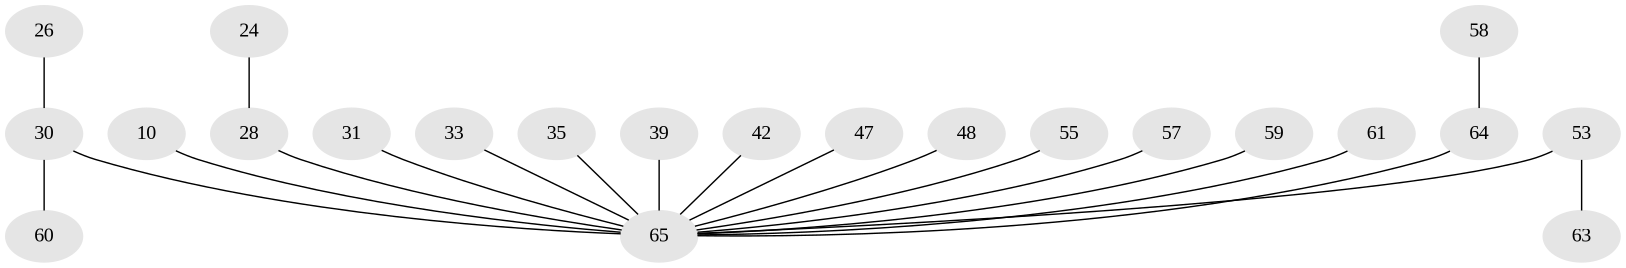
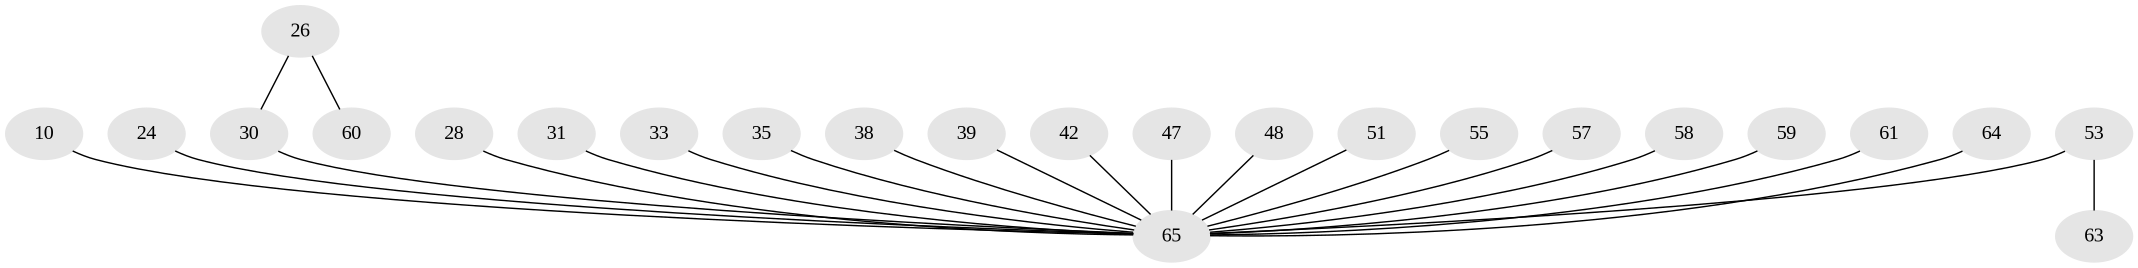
  graph {
    fontname="Liberation Serif"
    node [color=gray90 fontname="Liberation Serif" style=filled]
    edge [fontname="Liberation Serif"]
    65 [super="+27+62+37+4+12+13+19+20+21+23"]
    10
    24 [super="+17"]
    30 [super="+22"]
    60
    26
    28
    31
    33
    35
+   38
    39 [super="+8"]
    42 [super="+15"]
    n14 [label=47]
    48
+   51
    53 [super="+36+40+41+5+32+47"]
    63
    55
    57
    58 [super="+52"]
    59 [super="+56"]
    61 [super="+43+29+49"]
    64
    10 -- 65 [weight=3]
-   24 -- 28
+   24 -- 65
    30 -- 65 [weight=8]
-   30 -- 60
+   26 -- 60
    26 -- 30
    28 -- 65
    31 -- 65
    33 -- 65
    35 -- 65 [weight=3]
+   38 -- 65
    39 -- 65
    42 -- 65
    n14 -- 65
    48 -- 65
+   51 -- 65
    53 -- 65 [weight=4]
    53 -- 63
    55 -- 65
    57 -- 65
-   58 -- 64 [weight=5]
+   58 -- 65 [weight=5]
    59 -- 65
    61 -- 65 [weight=6]
    64 -- 65
  }
